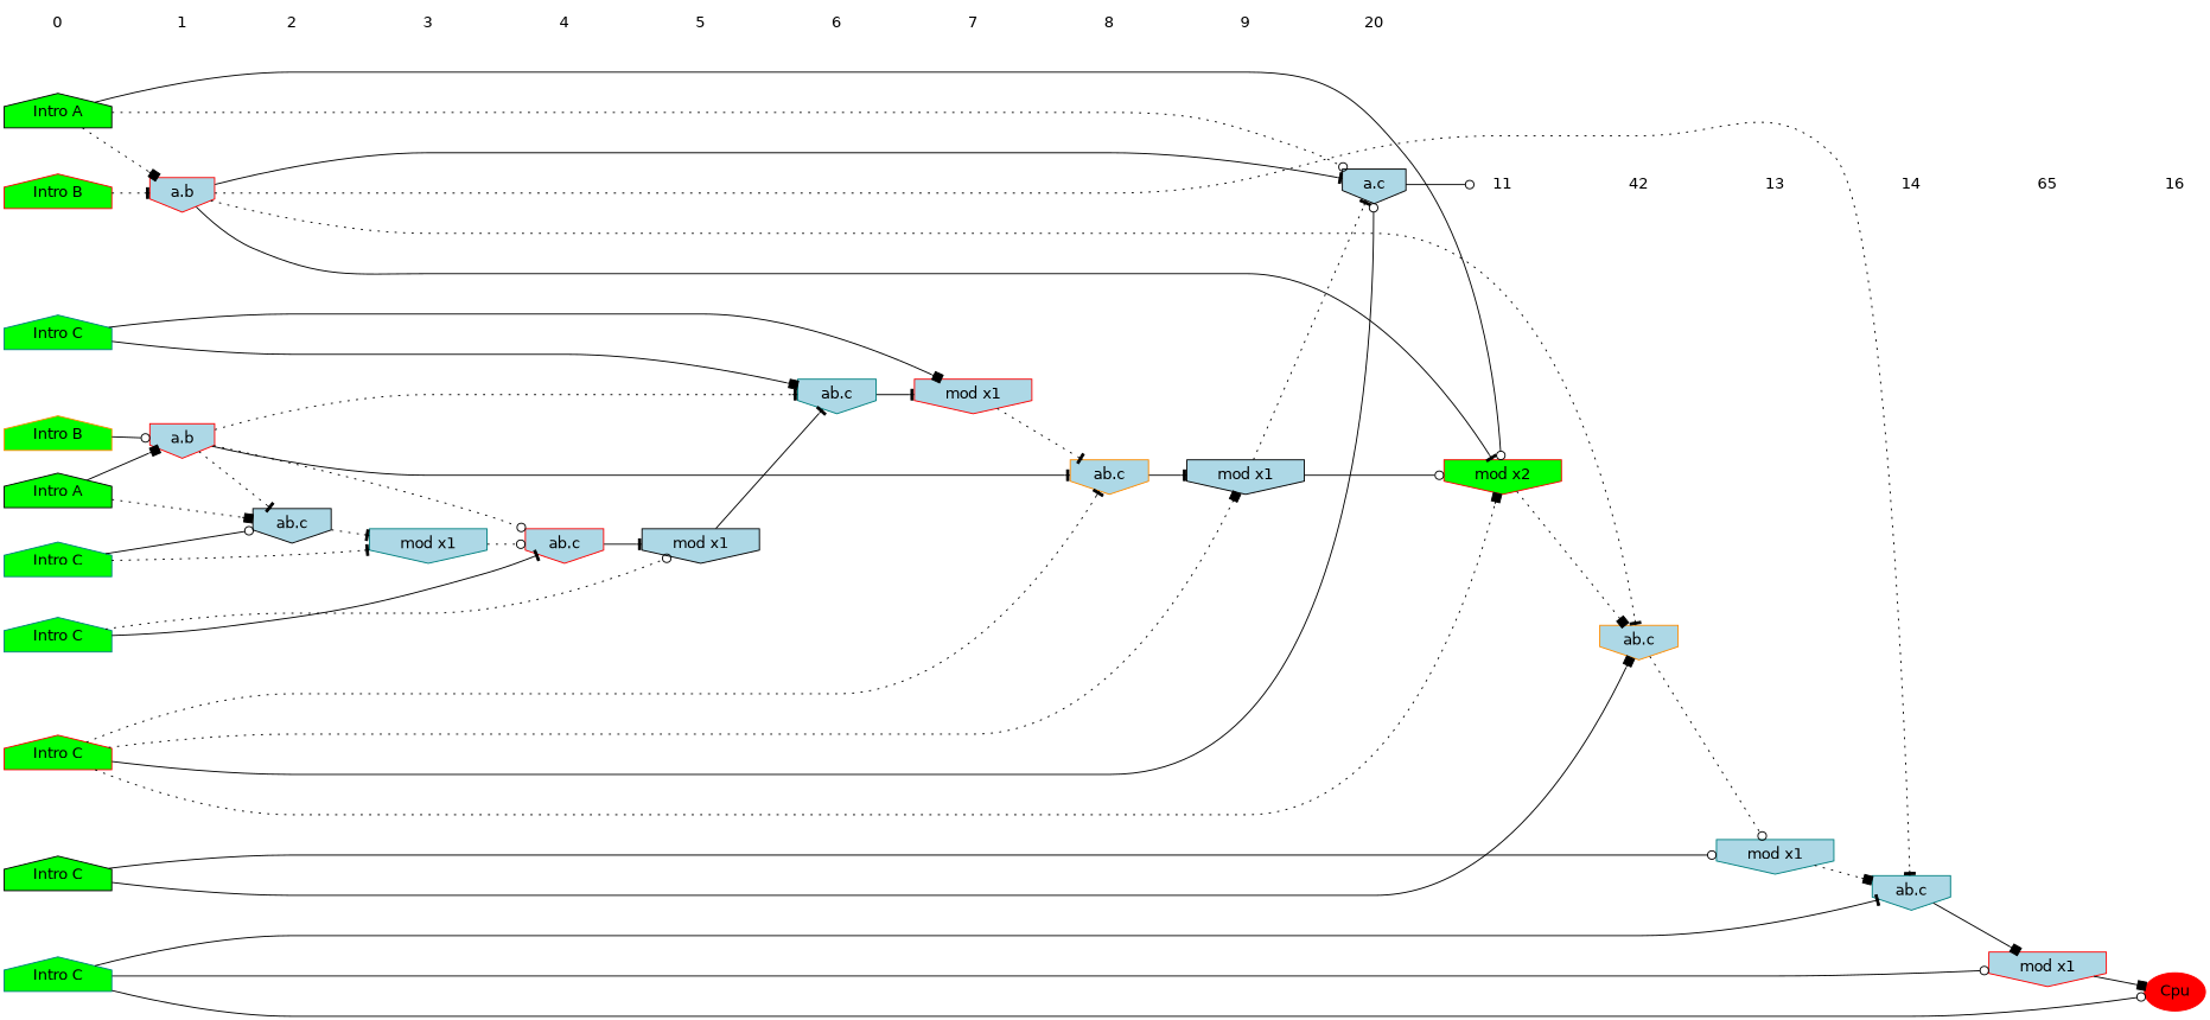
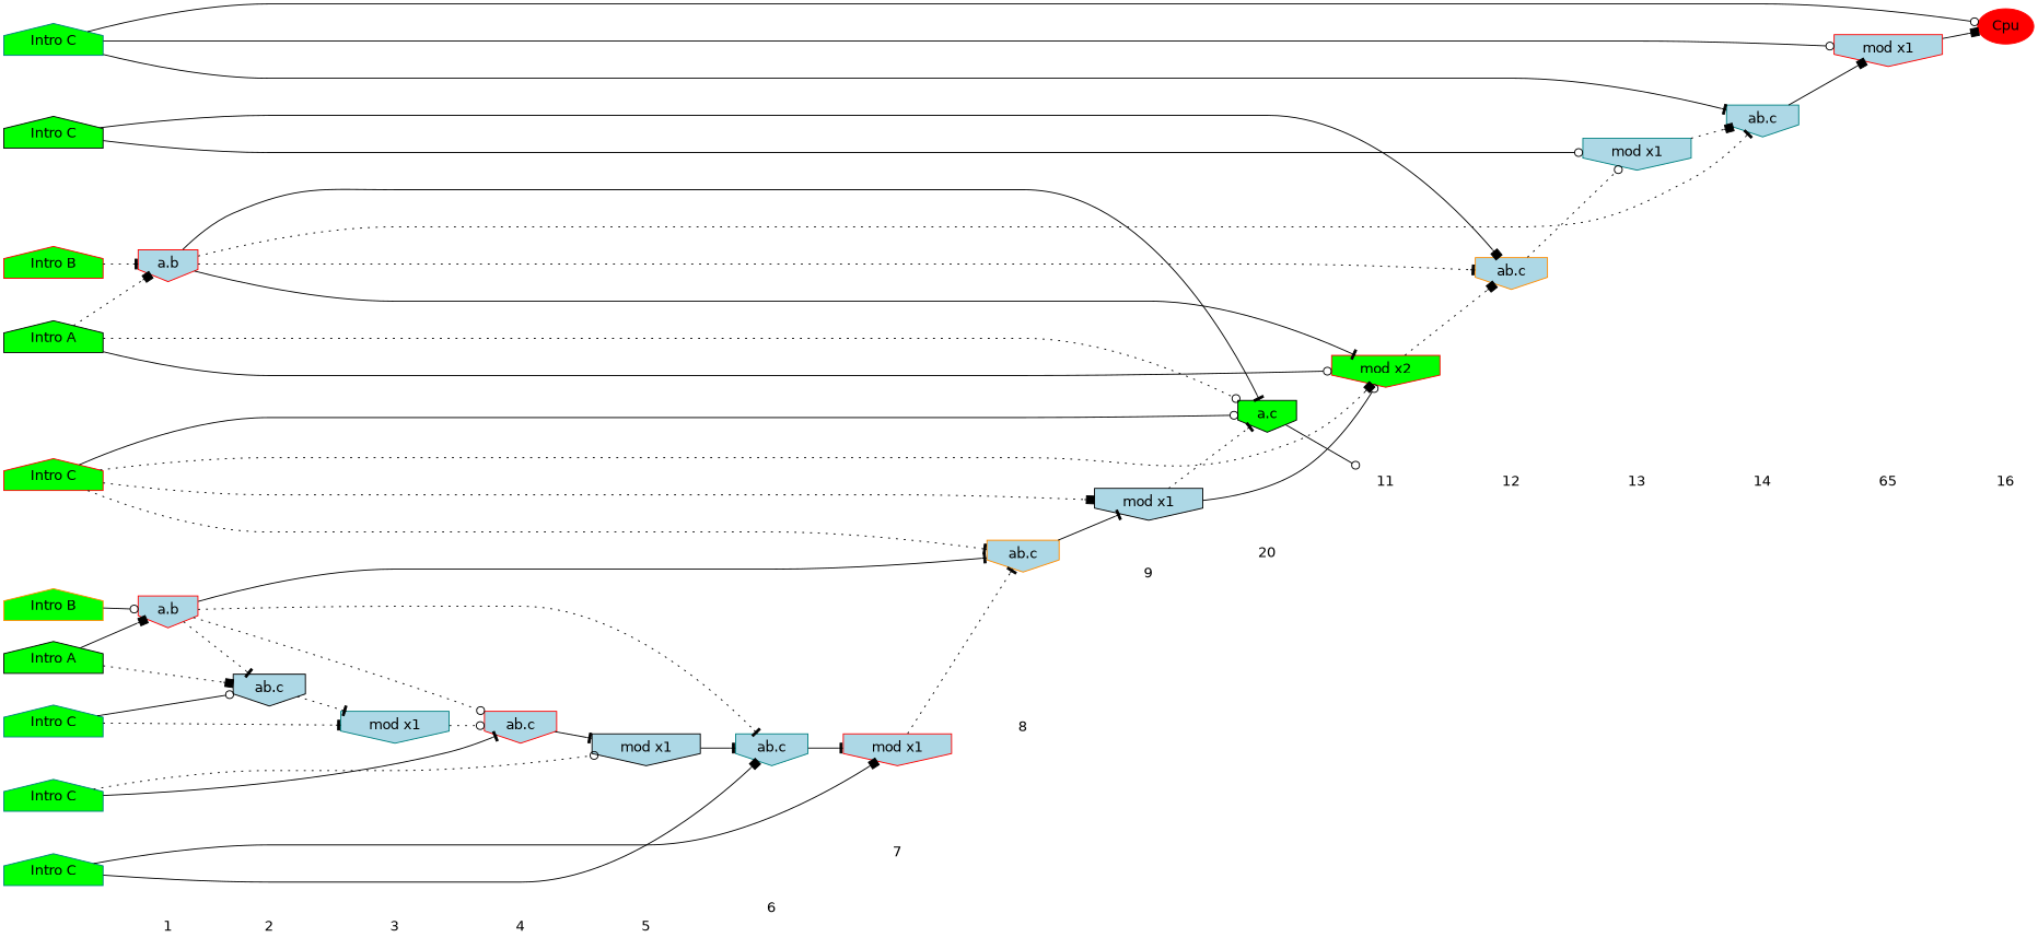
  digraph {
    fontname="DejaVu Sans"
    rankdir=LR
    ranksep=.5
    node [color=red fontname="DejaVu Sans" shape=plaintext style=filled]
    edge [fontname="DejaVu Sans" style=solid arrowhead=tee]
-   0 [color=teal style=""]
    n2 [fillcolor=green label="Intro B" shape=house]
    n3 [color=black fillcolor=green label="Intro A" shape=house]
    n4 [color=darkorange fillcolor=green label="Intro B" shape=house]
    n5 [color=black fillcolor=green label="Intro A" shape=house]
    n6 [color=black fillcolor=green label="Intro C" shape=house]
    n7 [color=teal fillcolor=green label="Intro C" shape=house]
    n8 [color=teal fillcolor=green label="Intro C" shape=house]
    n9 [color=teal fillcolor=green label="Intro C" shape=house]
    n10 [fillcolor=green label="Intro C" shape=house]
    n11 [color=teal fillcolor=green label="Intro C" shape=house]
    1 [color=teal style=""]
    n13 [fillcolor=lightblue label="a.b" shape=invhouse]
    n14 [fillcolor=lightblue label="a.b" shape=invhouse]
    2 [color=darkorange style=""]
    n16 [color=black fillcolor=lightblue label="ab.c" shape=invhouse]
    3 [color=teal style=""]
    n18 [color=teal fillcolor=lightblue label="mod x1" shape=invhouse]
    4 [color=black style=""]
    n20 [fillcolor=lightblue label="ab.c" shape=invhouse]
    5 [color=darkorange style=""]
    n22 [color=black fillcolor=lightblue label="mod x1" shape=invhouse]
    6 [style=""]
    n24 [color=teal fillcolor=lightblue label="ab.c" shape=invhouse]
    7 [style=""]
    n26 [fillcolor=lightblue label="mod x1" shape=invhouse]
    8 [color=teal style=""]
    n28 [color=darkorange fillcolor=lightblue label="ab.c" shape=invhouse]
    9 [style=""]
    n30 [color=black fillcolor=lightblue label="mod x1" shape=invhouse]
    n31 [label=20 style=""]
-   n32 [color=black fillcolor=lightblue label="a.c" shape=invhouse]
+   n32 [color=black fillcolor=green label="a.c" shape=invhouse]
    11 [style=""]
    n34 [fillcolor=green label="mod x2" shape=invhouse]
-   12 [color=teal label=42 style=""]
+   12 [color=teal style=""]
    n36 [color=darkorange fillcolor=lightblue label="ab.c" shape=invhouse]
    13 [style=""]
    n38 [color=teal fillcolor=lightblue label="mod x1" shape=invhouse]
    14 [color=darkorange style=""]
    n40 [color=teal fillcolor=lightblue label="ab.c" shape=invhouse]
    n41 [label=65 style=""]
    n42 [fillcolor=lightblue label="mod x1" shape=invhouse]
    16 [color=black style=""]
    n44 [fillcolor=red label=Cpu shape=""]
    subgraph sub_1 {
      rank=same
-     0
      n2
      n3
      n4
      n5
      n6
      n7
      n8
      n9
      n10
      n11
    }
    subgraph sub_2 {
      rank=same
      1
      n13
      n14
    }
    subgraph sub_3 {
      rank=same
      2
      n16
    }
    subgraph sub_4 {
      rank=same
      3
      n18
    }
    subgraph sub_5 {
      rank=same
      4
      n20
    }
    subgraph sub_6 {
      rank=same
      5
      n22
    }
    subgraph sub_7 {
      rank=same
      6
      n24
    }
    subgraph sub_8 {
      rank=same
      7
      n26
    }
    subgraph sub_9 {
      rank=same
      8
      n28
    }
    subgraph sub_10 {
      rank=same
      9
      n30
    }
    subgraph sub_11 {
      rank=same
      n31
      n32
    }
    subgraph sub_12 {
      rank=same
      11
      n34
    }
    subgraph sub_13 {
      rank=same
      12
      n36
    }
    subgraph sub_14 {
      rank=same
      13
      n38
    }
    subgraph sub_15 {
      rank=same
      14
      n40
    }
    subgraph sub_16 {
      rank=same
      n41
      n42
    }
    subgraph sub_17 {
      rank=same
      16
      n44
    }
-   0 -> 1 [style=invis arrowhead=""]
    n2 -> n14 [style=dotted]
    n3 -> n13 [arrowhead=box]
    n3 -> n16 [arrowhead=box style=dotted]
    n4 -> n13 [arrowhead=odot]
    n5 -> n14 [arrowhead=box style=dotted]
    n5 -> n32 [arrowhead=odot style=dotted]
    n5 -> n34 [arrowhead=odot]
    n6 -> n36 [arrowhead=box]
    n6 -> n38 [arrowhead=odot]
    n7 -> n24 [arrowhead=box]
    n7 -> n26 [arrowhead=box]
    n8 -> n16 [arrowhead=odot]
    n8 -> n18 [style=dotted]
    n9 -> n40
    n9 -> n42 [arrowhead=odot]
    n9 -> n44 [arrowhead=odot]
    n10 -> n28 [style=dotted]
    n10 -> n30 [arrowhead=box style=dotted]
    n10 -> n32 [arrowhead=odot]
    n10 -> n34 [arrowhead=box style=dotted]
    n11 -> n20
    n11 -> n22 [arrowhead=odot style=dotted]
    1 -> 2 [style=invis arrowhead=""]
    n13 -> n16 [style=dotted]
    n13 -> n20 [arrowhead=odot style=dotted]
    n13 -> n24 [style=dotted]
    n13 -> n28
    n14 -> n32
    n14 -> n34
    n14 -> n36 [style=dotted]
    n14 -> n40 [style=dotted]
    2 -> 3 [style=invis arrowhead=""]
    n16 -> n18 [style=dotted]
    3 -> 4 [style=invis arrowhead=""]
    n18 -> n20 [arrowhead=odot style=dotted]
    4 -> 5 [style=invis arrowhead=""]
    n20 -> n22
    5 -> 6 [style=invis arrowhead=""]
    n22 -> n24
    6 -> 7 [style=invis arrowhead=""]
    n24 -> n26
    7 -> 8 [style=invis arrowhead=""]
    n26 -> n28 [style=dotted]
    8 -> 9 [style=invis arrowhead=""]
    n28 -> n30
    9 -> n31 [style=invis arrowhead=""]
    n30 -> n32 [style=dotted]
    n30 -> n34 [arrowhead=odot]
    n31 -> 11 [style=invis arrowhead=""]
    n32 -> 11 [arrowhead=odot]
    11 -> 12 [style=invis arrowhead=""]
    n34 -> n36 [arrowhead=box style=dotted]
    12 -> 13 [style=invis arrowhead=""]
    n36 -> n38 [arrowhead=odot style=dotted]
    13 -> 14 [style=invis arrowhead=""]
    n38 -> n40 [arrowhead=box style=dotted]
    14 -> n41 [style=invis arrowhead=""]
    n40 -> n42 [arrowhead=box]
    n41 -> 16 [style=invis arrowhead=""]
    n42 -> n44 [arrowhead=box]
  }
